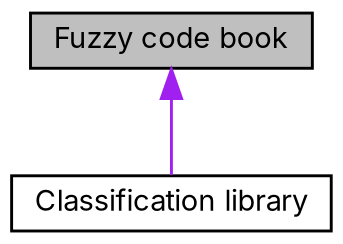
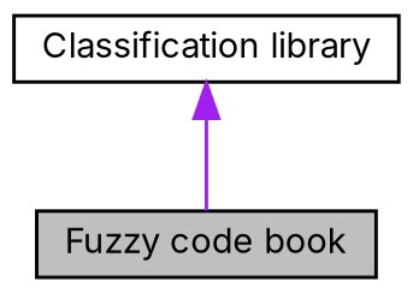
  digraph {
    rankdir=TB
    fontname=Inter
    node [color=black fontname=Inter fontsize=10 shape=record style=filled]
    n1 [fillcolor=white height=0.2 label="Classification library" width=0.4]
    n2 [fillcolor=grey75 fontcolor=black height=0.2 label="Fuzzy code book" width=0.4]
-   n2 -> n1 [dir=back fontname=Inter fontsize=10 labelfontname=Helvetica labelfontsize=10 shape=plaintext style=solid color=purple]
+   n1 -> n2 [dir=back fontname=Inter fontsize=10 labelfontname=Helvetica labelfontsize=10 shape=plaintext style=solid color=purple]
  }
